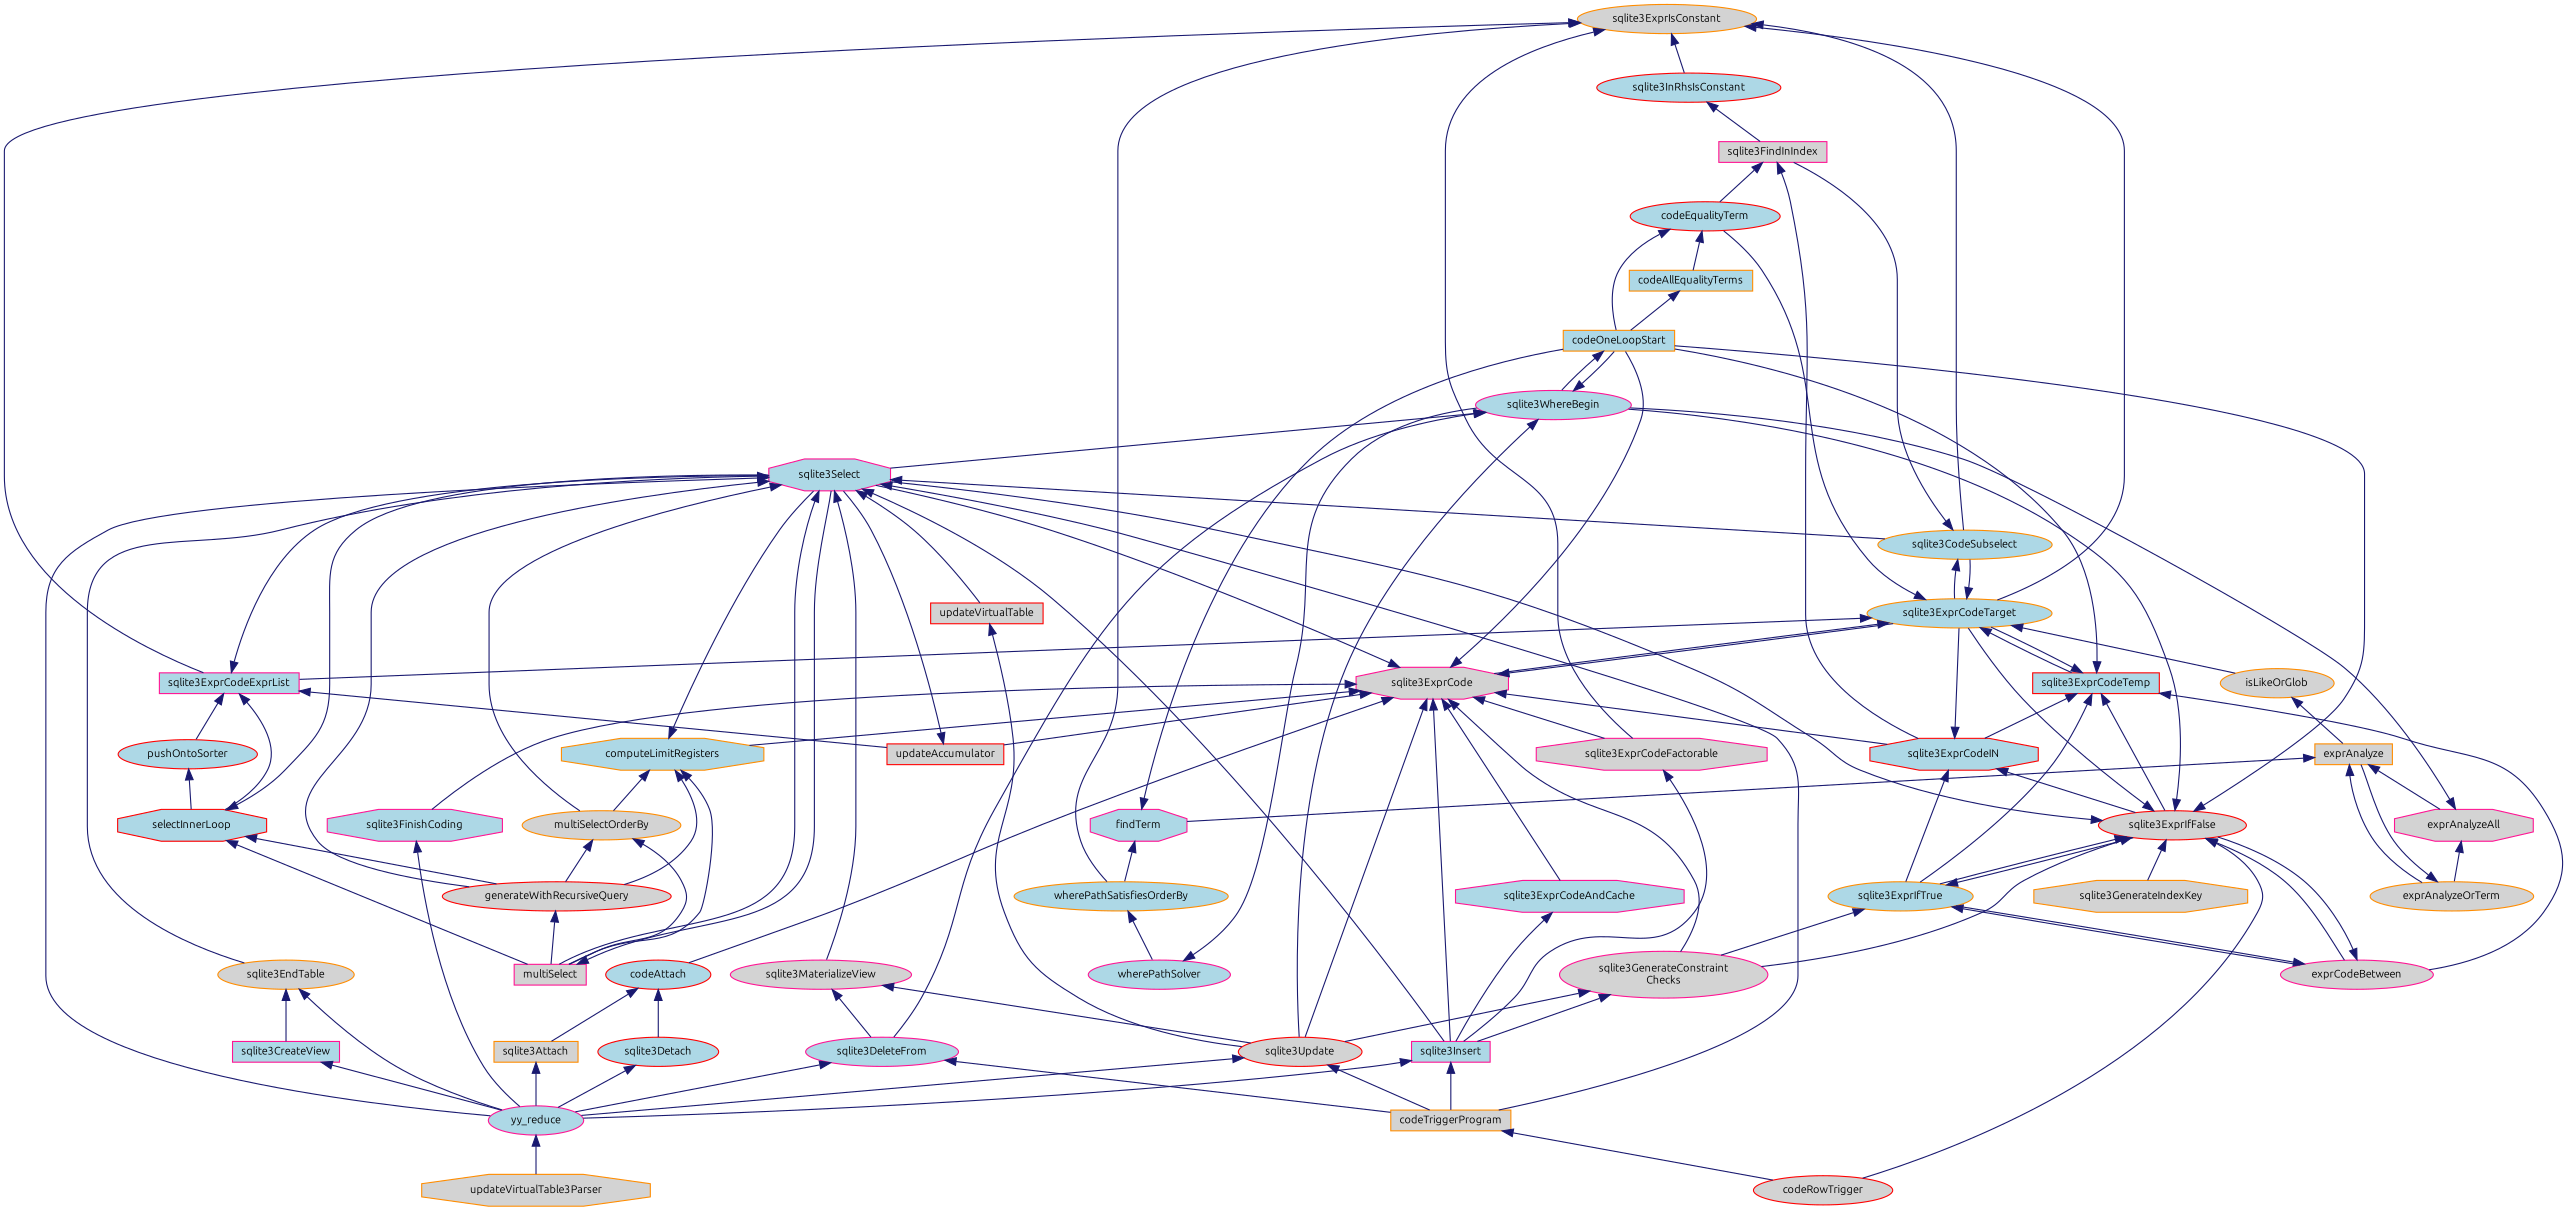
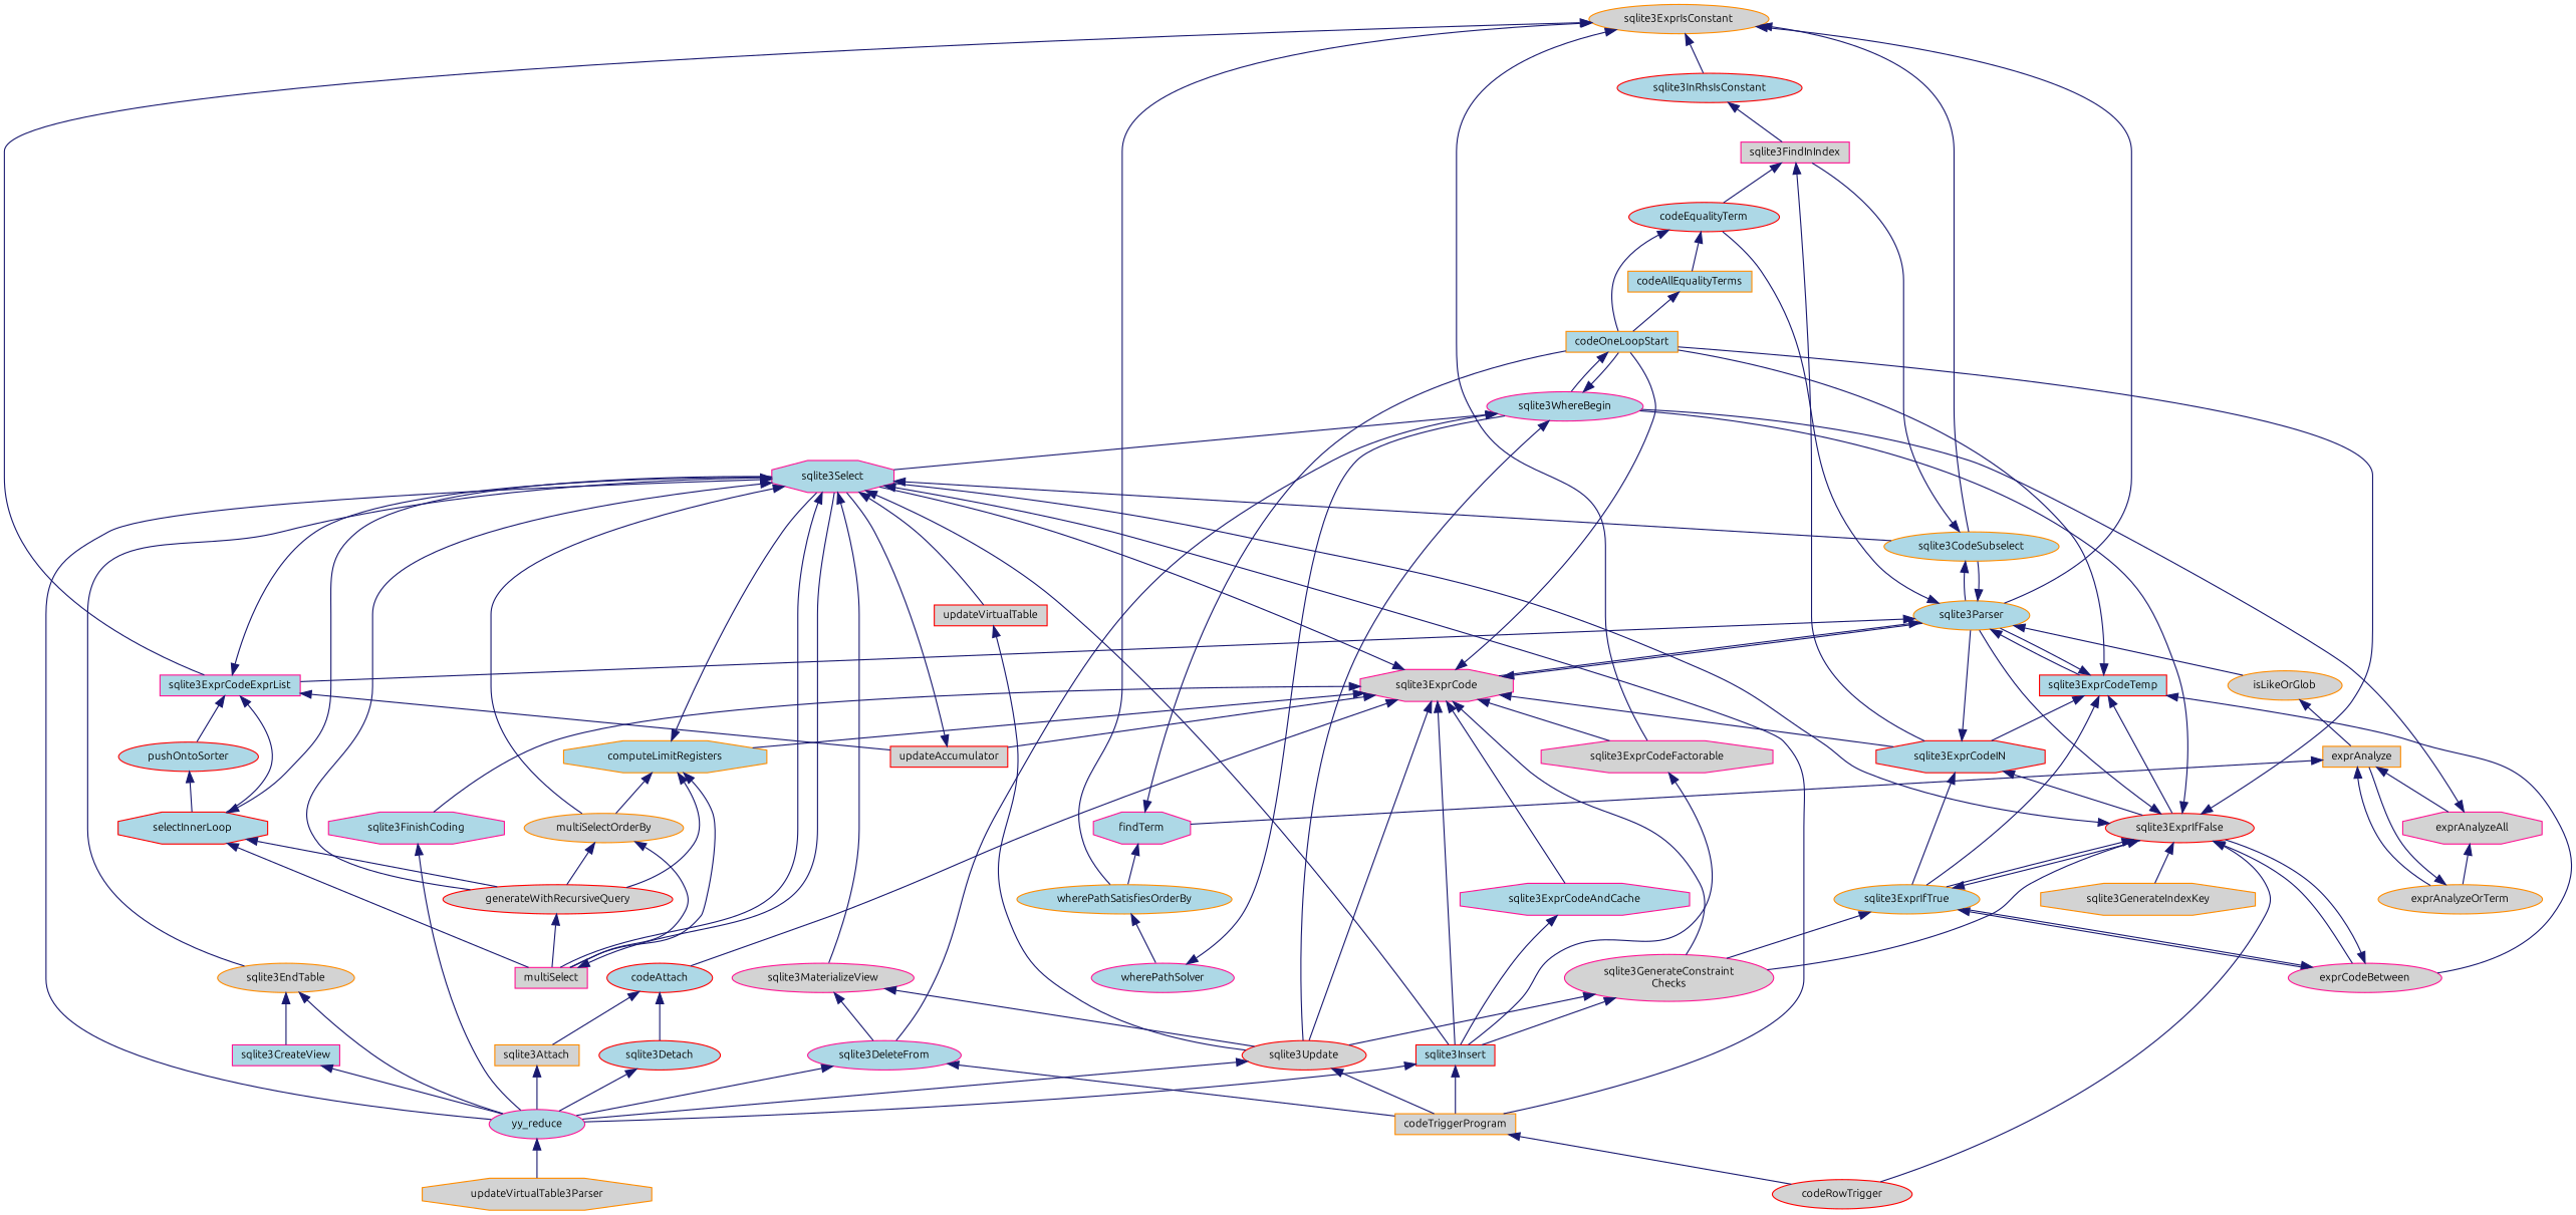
  digraph {
    fontname=Ubuntu
    rankdir=TB
    node [color=deeppink fillcolor=lightblue fontname=Ubuntu fontsize=10 shape=ellipse style=filled]
    edge [color=midnightblue dir=back fontname=Ubuntu fontsize=10 labelfontname=FreeSans labelfontsize=10 style=solid]
    n1 [color=darkorange fillcolor=lightgrey fontcolor=black height=0.2 label=sqlite3ExprIsConstant width=0.4]
    n2 [color=red height=0.2 label=sqlite3InRhsIsConstant width=0.4]
-   n3 [color=darkorange height=0.2 label=sqlite3ExprCodeTarget width=0.4]
+   n3 [color=darkorange height=0.2 label=sqlite3Parser width=0.4]
    n4 [color=darkorange height=0.2 label=sqlite3CodeSubselect width=0.4]
    n5 [fillcolor=lightgrey height=0.2 label=sqlite3ExprCodeFactorable shape=octagon width=0.4]
    n6 [height=0.2 label=sqlite3ExprCodeExprList shape=box width=0.4]
    n7 [color=darkorange height=0.2 label=wherePathSatisfiesOrderBy width=0.4]
    n8 [fillcolor=lightgrey height=0.2 label=sqlite3FindInIndex shape=box width=0.4]
    n9 [color=red height=0.2 label=codeEqualityTerm width=0.4]
    n10 [color=red height=0.2 label=sqlite3ExprCodeTemp shape=box width=0.4]
    n11 [fillcolor=lightgrey height=0.2 label=sqlite3ExprCode shape=octagon width=0.4]
    n12 [color=darkorange fillcolor=lightgrey height=0.2 label=isLikeOrGlob width=0.4]
-   n13 [height=0.2 label=sqlite3Insert shape=box width=0.4]
+   n13 [color=red height=0.2 label=sqlite3Insert shape=box width=0.4]
    n14 [height=0.2 label=sqlite3Select shape=octagon width=0.4]
    n15 [color=red fillcolor=lightgrey height=0.2 label=updateAccumulator shape=box width=0.4]
    n16 [color=red height=0.2 label=pushOntoSorter width=0.4]
    n17 [color=red height=0.2 label=selectInnerLoop shape=octagon width=0.4]
    n18 [height=0.2 label=wherePathSolver width=0.4]
    n19 [color=red height=0.2 label=sqlite3ExprCodeIN shape=octagon width=0.4]
    n20 [color=darkorange height=0.2 label=sqlite3ExprIfTrue width=0.4]
    n21 [color=red fillcolor=lightgrey height=0.2 label=sqlite3ExprIfFalse width=0.4]
    n22 [color=darkorange height=0.2 label=codeOneLoopStart shape=box width=0.4]
    n23 [color=darkorange height=0.2 label=codeAllEqualityTerms shape=box width=0.4]
    n24 [fillcolor=lightgrey height=0.2 label=exprCodeBetween width=0.4]
    n25 [fillcolor=lightgrey height=0.2 label="sqlite3GenerateConstraint\lChecks" width=0.4]
    n26 [color=darkorange fillcolor=lightgrey height=0.2 label=sqlite3GenerateIndexKey shape=octagon width=0.4]
    n27 [color=red fillcolor=lightgrey height=0.2 label=codeRowTrigger width=0.4]
    n28 [height=0.2 label=sqlite3WhereBegin width=0.4]
    n29 [color=red fillcolor=lightgrey height=0.2 label=sqlite3Update width=0.4]
    n30 [height=0.2 label=sqlite3ExprCodeAndCache shape=octagon width=0.4]
    n31 [color=red height=0.2 label=codeAttach width=0.4]
    n32 [height=0.2 label=sqlite3FinishCoding shape=octagon width=0.4]
    n33 [color=darkorange height=0.2 label=computeLimitRegisters shape=octagon width=0.4]
    n34 [color=darkorange fillcolor=lightgrey height=0.2 label=exprAnalyze shape=box width=0.4]
    n35 [color=darkorange fillcolor=lightgrey height=0.2 label=codeTriggerProgram shape=box width=0.4]
    n36 [height=0.2 label=yy_reduce width=0.4]
    n37 [color=darkorange fillcolor=lightgrey height=0.2 label=sqlite3EndTable width=0.4]
    n38 [fillcolor=lightgrey height=0.2 label=sqlite3MaterializeView width=0.4]
    n39 [color=red fillcolor=lightgrey height=0.2 label=generateWithRecursiveQuery width=0.4]
    n40 [fillcolor=lightgrey height=0.2 label=multiSelect shape=box width=0.4]
    n41 [color=darkorange fillcolor=lightgrey height=0.2 label=multiSelectOrderBy width=0.4]
    n42 [color=red fillcolor=lightgrey height=0.2 label=updateVirtualTable shape=box width=0.4]
    n43 [height=0.2 label=sqlite3DeleteFrom width=0.4]
    n44 [color=darkorange fillcolor=lightgrey height=0.2 label=updateVirtualTable3Parser shape=octagon width=0.4]
    n45 [height=0.2 label=sqlite3CreateView shape=box width=0.4]
    n46 [color=red height=0.2 label=sqlite3Detach width=0.4]
    n47 [color=darkorange fillcolor=lightgrey height=0.2 label=sqlite3Attach shape=box width=0.4]
    n48 [height=0.2 label=findTerm shape=octagon width=0.4]
    n49 [fillcolor=lightgrey height=0.2 label=exprAnalyzeAll shape=octagon width=0.4]
    n50 [color=darkorange fillcolor=lightgrey height=0.2 label=exprAnalyzeOrTerm width=0.4]
    n1 -> n2
    n1 -> n3
    n1 -> n4
    n1 -> n5
    n1 -> n6
    n1 -> n7
    n2 -> n8
    n3 -> n4
    n3 -> n6
    n3 -> n9
    n3 -> n10
    n3 -> n11
    n3 -> n12
    n4 -> n3
    n4 -> n8
    n5 -> n13
    n6 -> n14
    n6 -> n15
    n6 -> n16
    n6 -> n17
    n7 -> n18
    n8 -> n9
    n8 -> n19
    n9 -> n22
    n9 -> n23
    n10 -> n3
    n10 -> n19
    n10 -> n20
    n10 -> n21
    n10 -> n22
    n10 -> n24
    n11 -> n3
    n11 -> n5
    n11 -> n13
    n11 -> n14
    n11 -> n15
    n11 -> n19
    n11 -> n22
    n11 -> n25
    n11 -> n29
    n11 -> n30
    n11 -> n31
    n11 -> n32
    n11 -> n33
    n12 -> n34
    n13 -> n35
    n13 -> n36
    n14 -> n4
    n14 -> n13
    n14 -> n35
    n14 -> n36
    n14 -> n37
    n14 -> n38
    n14 -> n39
    n14 -> n40
    n14 -> n41
    n14 -> n42
    n15 -> n14
    n16 -> n17
    n17 -> n14
    n17 -> n39
    n17 -> n40
    n18 -> n28
    n19 -> n3
    n19 -> n20
    n19 -> n21
    n20 -> n21
    n20 -> n24
    n20 -> n25
    n21 -> n3
    n21 -> n14
    n21 -> n20
    n21 -> n22
    n21 -> n24
    n21 -> n25
    n21 -> n26
    n21 -> n27
    n21 -> n28
    n22 -> n28
    n23 -> n22
    n24 -> n20
    n24 -> n21
    n25 -> n13
    n25 -> n29
    n28 -> n14
    n28 -> n22
    n28 -> n29
    n28 -> n43
    n29 -> n35
    n29 -> n36
    n30 -> n13
    n31 -> n46
    n31 -> n47
    n32 -> n36
    n33 -> n14
    n33 -> n39
    n33 -> n40
    n33 -> n41
    n34 -> n48
    n34 -> n49
    n34 -> n50
    n35 -> n27
    n36 -> n44
    n37 -> n36
    n37 -> n45
    n38 -> n29
    n38 -> n43
    n39 -> n40
    n40 -> n14
    n41 -> n39
    n41 -> n40
    n42 -> n29
    n43 -> n35
    n43 -> n36
    n45 -> n36
    n46 -> n36
    n47 -> n36
    n48 -> n7
    n48 -> n22
    n49 -> n28
    n49 -> n50
    n50 -> n34
  }
